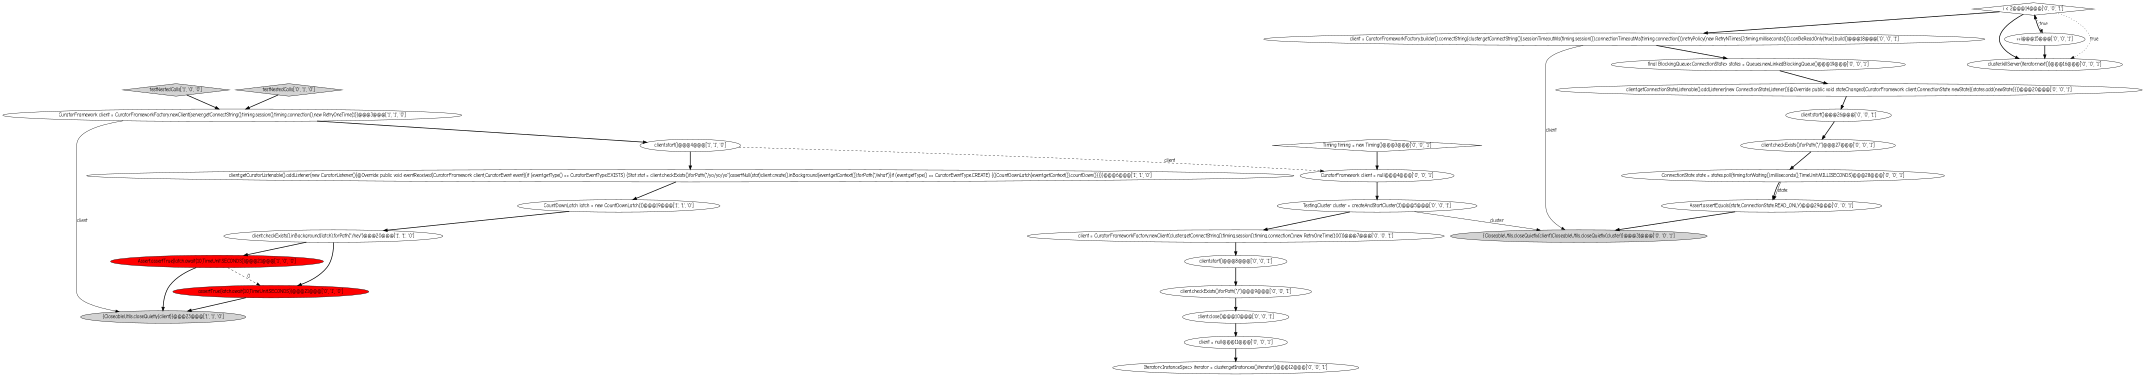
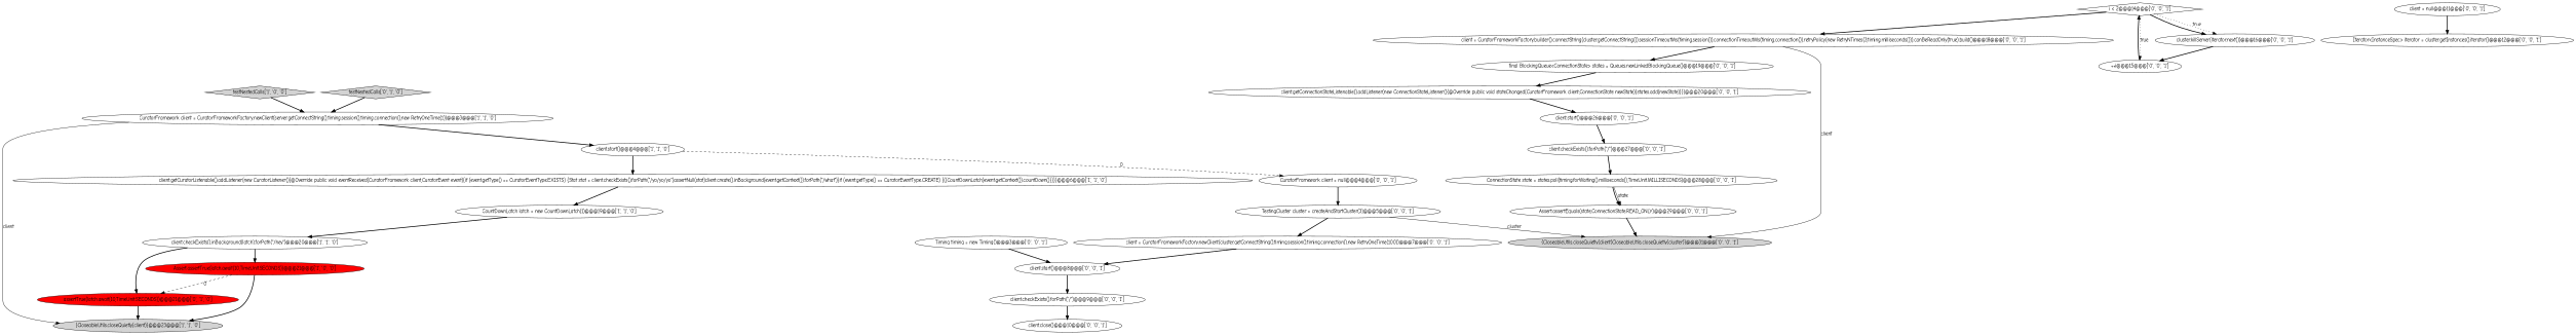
  digraph {
    fontname="Comic Neue"
    node [fillcolor=white fontname="Comic Neue" shape=ellipse style=filled]
    edge [fontname="Comic Neue" style=bold]
    n1 [fillcolor=lightgray label="testNestedCalls['1', '0', '0']" shape=diamond]
    n2 [label="CuratorFramework client = CuratorFrameworkFactory.newClient(server.getConnectString(),timing.session(),timing.connection(),new RetryOneTime(1))@@@3@@@['1', '1', '0']"]
    n3 [fillcolor=lightgray label="{CloseableUtils.closeQuietly(client)}@@@23@@@['1', '1', '0']"]
    n4 [label="client.start()@@@4@@@['1', '1', '0']"]
    n5 [label="client.start()@@@26@@@['0', '0', '1']"]
    n6 [label="client.checkExists().forPath(\"/\")@@@27@@@['0', '0', '1']"]
    n7 [label="ConnectionState state = states.poll(timing.forWaiting().milliseconds(),TimeUnit.MILLISECONDS)@@@28@@@['0', '0', '1']"]
    n8 [label="client.close()@@@10@@@['0', '0', '1']"]
    n9 [label="client = null@@@11@@@['0', '0', '1']"]
    n10 [label="Iterator<InstanceSpec> iterator = cluster.getInstances().iterator()@@@12@@@['0', '0', '1']"]
    n11 [fillcolor=red label="assertTrue(latch.await(10,TimeUnit.SECONDS))@@@21@@@['0', '1', '0']"]
    n12 [label="client.start()@@@8@@@['0', '0', '1']"]
    n13 [label="client.checkExists().forPath(\"/\")@@@9@@@['0', '0', '1']"]
-   n14 [label="Timing timing = new Timing()@@@3@@@['0', '0', '1']" shape=diamond]
+   n14 [label="Timing timing = new Timing()@@@3@@@['0', '0', '1']"]
    n15 [label="CuratorFramework client = null@@@4@@@['0', '0', '1']"]
    n16 [label="TestingCluster cluster = createAndStartCluster(3)@@@5@@@['0', '0', '1']"]
    n17 [label="final BlockingQueue<ConnectionState> states = Queues.newLinkedBlockingQueue()@@@19@@@['0', '0', '1']"]
    n18 [label="client.getConnectionStateListenable().addListener(new ConnectionStateListener(){@Override public void stateChanged(CuratorFramework client,ConnectionState newState){states.add(newState)}})@@@20@@@['0', '0', '1']"]
    n19 [label="i < 2@@@14@@@['0', '0', '1']" shape=diamond]
    n20 [label="++i@@@15@@@['0', '0', '1']"]
    n21 [label="client = CuratorFrameworkFactory.builder().connectString(cluster.getConnectString()).sessionTimeoutMs(timing.session()).connectionTimeoutMs(timing.connection()).retryPolicy(new RetryNTimes(3,timing.milliseconds())).canBeReadOnly(true).build()@@@18@@@['0', '0', '1']"]
    n22 [label="cluster.killServer(iterator.next())@@@16@@@['0', '0', '1']"]
    n23 [fillcolor=lightgray label="{CloseableUtils.closeQuietly(client)CloseableUtils.closeQuietly(cluster)}@@@31@@@['0', '0', '1']"]
    n24 [label="client = CuratorFrameworkFactory.newClient(cluster.getConnectString(),timing.session(),timing.connection(),new RetryOneTime(100))@@@7@@@['0', '0', '1']"]
    n25 [label="CountDownLatch latch = new CountDownLatch(1)@@@19@@@['1', '1', '0']"]
    n26 [label="client.checkExists().inBackground(latch).forPath(\"/hey\")@@@20@@@['1', '1', '0']"]
    n27 [fillcolor=red label="Assert.assertTrue(latch.await(10,TimeUnit.SECONDS))@@@21@@@['1', '0', '0']"]
    n28 [label="Assert.assertEquals(state,ConnectionState.READ_ONLY)@@@29@@@['0', '0', '1']"]
    n29 [label="client.getCuratorListenable().addListener(new CuratorListener(){@Override public void eventReceived(CuratorFramework client,CuratorEvent event){if (event.getType() == CuratorEventType.EXISTS) {Stat stat = client.checkExists().forPath(\"/yo/yo/yo\")assertNull(stat)client.create().inBackground(event.getContext()).forPath(\"/what\")}if (event.getType() == CuratorEventType.CREATE) {((CountDownLatch)event.getContext()).countDown()}}})@@@6@@@['1', '1', '0']"]
    n30 [fillcolor=lightgray label="testNestedCalls['0', '1', '0']" shape=diamond]
    n1 -> n2
    n2 -> n3 [label=client style=solid]
    n2 -> n4
-   n4 -> n15 [label=client style=dashed]
+   n4 -> n15 [label=0 style=dashed]
    n4 -> n29
    n5 -> n6
    n6 -> n7
    n7 -> n28
    n7 -> n28 [label=state style=solid]
-   n8 -> n9
    n9 -> n10
    n11 -> n3
    n12 -> n13
    n13 -> n8
-   n14 -> n15
+   n14 -> n12
    n15 -> n16
    n16 -> n23 [label=cluster style=solid]
    n16 -> n24
    n17 -> n18
    n18 -> n5
    n19 -> n20 [label=true style=dotted]
    n19 -> n21
    n19 -> n22 [label=true style=dotted]
    n19 -> n22
    n20 -> n19
    n21 -> n17
    n21 -> n23 [label=client style=solid]
-   n20 -> n22
+   n22 -> n20
    n24 -> n12
    n25 -> n26
    n26 -> n11
    n26 -> n27
    n27 -> n3
    n27 -> n11 [label=0 style=dashed]
    n28 -> n23
    n29 -> n25
    n30 -> n2
  }
